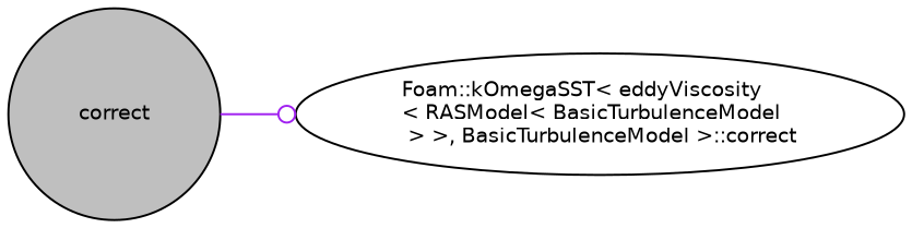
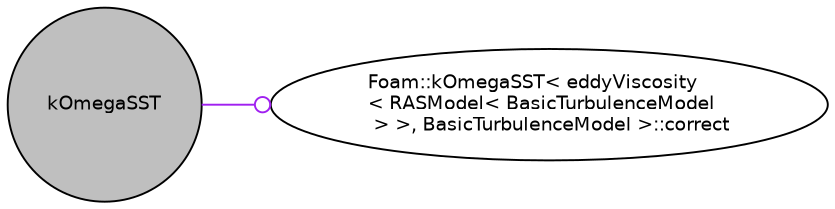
  digraph {
    rankdir=LR
    node [color=black fontname=Helvetica fontsize=10]
-   n1 [fillcolor=grey75 fontcolor=black height=0.2 label=correct shape=circle style=filled width=0.4]
+   n1 [fillcolor=grey75 fontcolor=black height=0.2 label=kOmegaSST shape=circle style=filled width=0.4]
    n2 [height=0.2 label="Foam::kOmegaSST\< eddyViscosity\l\< RASModel\< BasicTurbulenceModel\l \> \>, BasicTurbulenceModel \>::correct" shape=ellipse width=0.4]
    n1 -> n2 [color=purple fontname=Helvetica fontsize=10 labelfontname=Helvetica labelfontsize=10 style=solid arrowhead=odot]
  }
